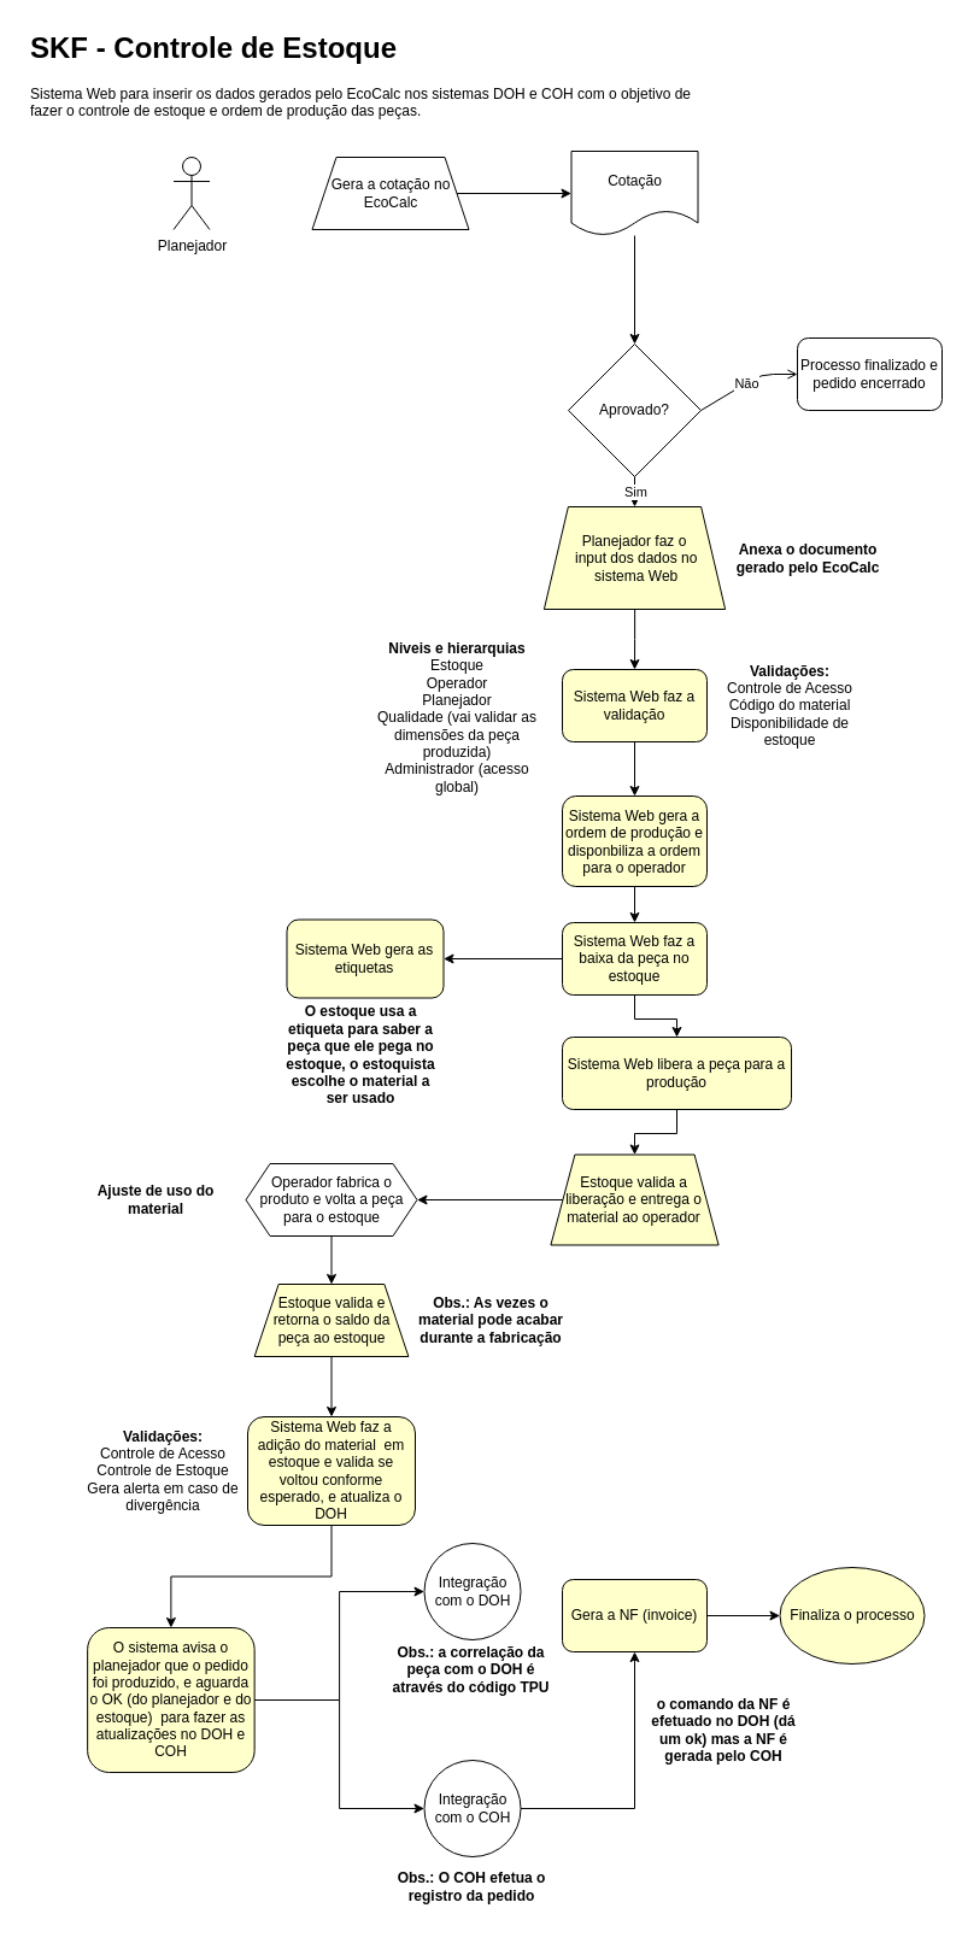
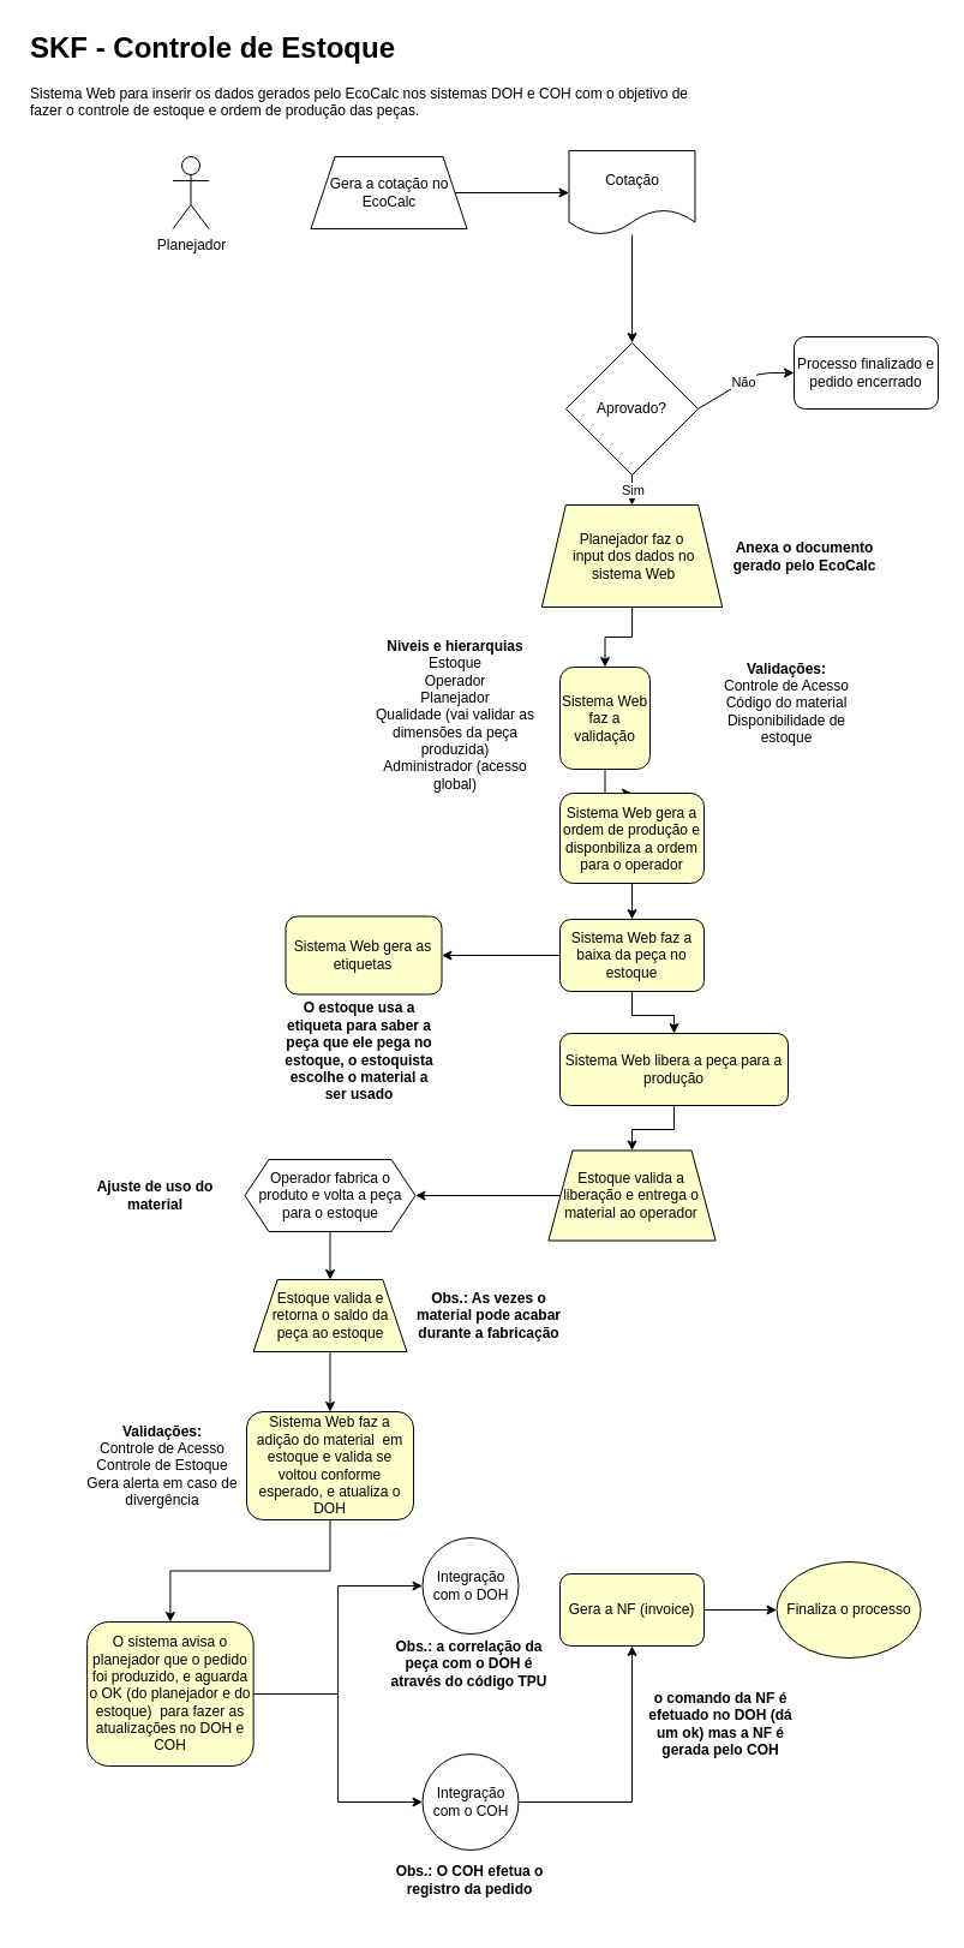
  <mxCell id="0" />
  <mxCell id="1" parent="0" />
  <mxCell id="2" value="Planejador" style="shape=umlActor;verticalLabelPosition=bottom;verticalAlign=top;html=1;outlineConnect=0;" parent="1" vertex="1"><mxGeometry x="143.5" y="130" width="30" height="60" as="geometry" /></mxCell>
  <mxCell id="3" value="Aprovado?" style="rhombus;whiteSpace=wrap;html=1;" parent="1" vertex="1"><mxGeometry x="471" y="285" width="110" height="110" as="geometry" /></mxCell>
  <mxCell id="4" value="Processo finalizado e pedido encerrado" style="rounded=1;whiteSpace=wrap;html=1;" parent="1" vertex="1"><mxGeometry x="661" y="280" width="120" height="60" as="geometry" /></mxCell>
- <mxCell id="5" value="" style="endArrow=open;html=1;exitX=1;exitY=0.5;exitDx=0;exitDy=0;entryX=0;entryY=0.5;entryDx=0;entryDy=0;" parent="1" source="3" target="4" edge="1"><mxGeometry relative="1" as="geometry"><mxPoint x="571" y="315" as="sourcePoint" /><mxPoint x="671" y="315" as="targetPoint" /><Array as="points"><mxPoint x="631" y="310" /></Array></mxGeometry></mxCell>
+ <mxCell id="5" value="" style="endArrow=classic;html=1;exitX=1;exitY=0.5;exitDx=0;exitDy=0;entryX=0;entryY=0.5;entryDx=0;entryDy=0;" parent="1" source="3" target="4" edge="1"><mxGeometry relative="1" as="geometry"><mxPoint x="571" y="315" as="sourcePoint" /><mxPoint x="671" y="315" as="targetPoint" /><Array as="points"><mxPoint x="631" y="310" /></Array></mxGeometry></mxCell>
  <mxCell id="6" value="Não" style="edgeLabel;resizable=0;html=1;align=center;verticalAlign=middle;" parent="5" connectable="0" vertex="1"><mxGeometry relative="1" as="geometry" /></mxCell>
  <mxCell id="7" value="" style="edgeStyle=orthogonalEdgeStyle;rounded=0;orthogonalLoop=1;jettySize=auto;html=1;" parent="1" source="8" target="12" edge="1"><mxGeometry relative="1" as="geometry" /></mxCell>
  <mxCell id="8" value="Planejador faz o&lt;br&gt;&amp;nbsp;input dos dados no&lt;br&gt;&amp;nbsp;sistema Web" style="shape=trapezoid;perimeter=trapezoidPerimeter;whiteSpace=wrap;html=1;fixedSize=1;fillColor=#FFFFCC;size=20;" parent="1" vertex="1"><mxGeometry x="450.88" y="420" width="150.25" height="85" as="geometry" /></mxCell>
  <mxCell id="9" value="" style="endArrow=classic;html=1;exitX=0.5;exitY=1;exitDx=0;exitDy=0;entryX=0.5;entryY=0;entryDx=0;entryDy=0;" parent="1" source="3" target="8" edge="1"><mxGeometry relative="1" as="geometry"><mxPoint x="591" y="320" as="sourcePoint" /><mxPoint x="671" y="320" as="targetPoint" /><Array as="points" /></mxGeometry></mxCell>
  <mxCell id="10" value="Sim" style="edgeLabel;resizable=0;html=1;align=center;verticalAlign=middle;" parent="9" connectable="0" vertex="1"><mxGeometry relative="1" as="geometry" /></mxCell>
  <mxCell id="11" value="" style="edgeStyle=orthogonalEdgeStyle;rounded=0;orthogonalLoop=1;jettySize=auto;html=1;" parent="1" source="12" target="14" edge="1"><mxGeometry relative="1" as="geometry" /></mxCell>
- <mxCell id="12" value="Sistema Web faz a validação" style="rounded=1;whiteSpace=wrap;html=1;fillColor=#FFFFCC;" parent="1" vertex="1"><mxGeometry x="466" y="555" width="120" height="60" as="geometry" /></mxCell>
+ <mxCell id="12" value="Sistema Web faz a validação" style="rounded=1;whiteSpace=wrap;html=1;fillColor=#FFFFCC;" parent="1" vertex="1"><mxGeometry x="466" y="555" width="75" height="85" as="geometry" /></mxCell>
  <mxCell id="13" value="" style="edgeStyle=orthogonalEdgeStyle;rounded=0;orthogonalLoop=1;jettySize=auto;html=1;" parent="1" source="14" target="17" edge="1"><mxGeometry relative="1" as="geometry" /></mxCell>
  <mxCell id="14" value="Sistema Web gera a ordem de produção e disponbiliza a ordem para o operador" style="rounded=1;whiteSpace=wrap;html=1;fillColor=#FFFFCC;" parent="1" vertex="1"><mxGeometry x="466" y="660" width="120" height="75" as="geometry" /></mxCell>
  <mxCell id="15" value="" style="edgeStyle=orthogonalEdgeStyle;rounded=0;orthogonalLoop=1;jettySize=auto;html=1;" parent="1" source="17" target="19" edge="1"><mxGeometry relative="1" as="geometry" /></mxCell>
  <mxCell id="16" value="" style="edgeStyle=orthogonalEdgeStyle;rounded=0;orthogonalLoop=1;jettySize=auto;html=1;" parent="1" source="17" target="49" edge="1"><mxGeometry relative="1" as="geometry" /></mxCell>
  <mxCell id="17" value="Sistema Web faz a baixa da peça no estoque" style="rounded=1;whiteSpace=wrap;html=1;fillColor=#FFFFCC;" parent="1" vertex="1"><mxGeometry x="466" y="765" width="120" height="60" as="geometry" /></mxCell>
  <mxCell id="18" value="" style="edgeStyle=orthogonalEdgeStyle;rounded=0;orthogonalLoop=1;jettySize=auto;html=1;" parent="1" source="19" target="30" edge="1"><mxGeometry relative="1" as="geometry" /></mxCell>
  <mxCell id="19" value="Sistema Web libera a peça para a produção" style="rounded=1;whiteSpace=wrap;html=1;fillColor=#FFFFCC;" parent="1" vertex="1"><mxGeometry x="466" y="860" width="190" height="60" as="geometry" /></mxCell>
  <mxCell id="20" value="" style="edgeStyle=orthogonalEdgeStyle;rounded=0;orthogonalLoop=1;jettySize=auto;html=1;" parent="1" source="21" target="3" edge="1"><mxGeometry relative="1" as="geometry" /></mxCell>
  <mxCell id="21" value="Cotação" style="shape=document;whiteSpace=wrap;html=1;boundedLbl=1;" parent="1" vertex="1"><mxGeometry x="473.5" y="125" width="105" height="70" as="geometry" /></mxCell>
  <mxCell id="22" value="" style="edgeStyle=orthogonalEdgeStyle;rounded=0;orthogonalLoop=1;jettySize=auto;html=1;" parent="1" source="23" target="21" edge="1"><mxGeometry relative="1" as="geometry" /></mxCell>
  <mxCell id="23" value="&lt;span&gt;Gera a cotação no EcoCalc&lt;/span&gt;" style="shape=trapezoid;perimeter=trapezoidPerimeter;whiteSpace=wrap;html=1;fixedSize=1;" parent="1" vertex="1"><mxGeometry x="258.5" y="130" width="130" height="60" as="geometry" /></mxCell>
  <mxCell id="24" value="&lt;span&gt;Integração com o COH&lt;/span&gt;" style="ellipse;whiteSpace=wrap;html=1;aspect=fixed;" parent="1" vertex="1"><mxGeometry x="351.5" y="1460" width="80" height="80" as="geometry" /></mxCell>
  <mxCell id="25" value="&lt;div&gt;&lt;b&gt;Niveis e hierarquias&lt;/b&gt;&lt;/div&gt;&lt;div&gt;Estoque&lt;/div&gt;&lt;div&gt;Operador&lt;/div&gt;&lt;div&gt;Planejador&lt;/div&gt;&lt;div&gt;Qualidade (vai validar as dimensões da peça produzida)&lt;/div&gt;&lt;div&gt;Administrador (acesso global)&lt;/div&gt;" style="text;html=1;strokeColor=none;fillColor=none;align=center;verticalAlign=middle;whiteSpace=wrap;rounded=0;" parent="1" vertex="1"><mxGeometry x="303.5" y="547" width="150" height="96" as="geometry" /></mxCell>
  <mxCell id="26" value="&lt;div&gt;&lt;b&gt;Validações:&lt;/b&gt;&lt;/div&gt;&lt;div&gt;Controle de Acesso&lt;/div&gt;&lt;div&gt;Código do material&lt;/div&gt;&lt;div&gt;Disponibilidade de estoque&lt;/div&gt;" style="text;html=1;strokeColor=none;fillColor=none;align=center;verticalAlign=middle;whiteSpace=wrap;rounded=0;" parent="1" vertex="1"><mxGeometry x="586.01" y="537" width="137.5" height="96" as="geometry" /></mxCell>
  <mxCell id="27" value="" style="edgeStyle=orthogonalEdgeStyle;rounded=0;orthogonalLoop=1;jettySize=auto;html=1;" parent="1" source="28" target="32" edge="1"><mxGeometry relative="1" as="geometry"><mxPoint x="274.5" y="1105" as="targetPoint" /></mxGeometry></mxCell>
  <mxCell id="28" value="Operador fabrica o produto e volta a peça para o estoque" style="shape=hexagon;perimeter=hexagonPerimeter2;whiteSpace=wrap;html=1;fixedSize=1;" parent="1" vertex="1"><mxGeometry x="203.5" y="965" width="142" height="60" as="geometry" /></mxCell>
  <mxCell id="29" value="" style="edgeStyle=orthogonalEdgeStyle;rounded=0;orthogonalLoop=1;jettySize=auto;html=1;" parent="1" source="30" target="28" edge="1"><mxGeometry relative="1" as="geometry" /></mxCell>
  <mxCell id="30" value="Estoque valida a liberação e entrega o material ao operador" style="shape=trapezoid;perimeter=trapezoidPerimeter;whiteSpace=wrap;html=1;fixedSize=1;fillColor=#FFFFCC;" parent="1" vertex="1"><mxGeometry x="456.41" y="957.5" width="139.19" height="75" as="geometry" /></mxCell>
  <mxCell id="31" value="" style="edgeStyle=orthogonalEdgeStyle;rounded=0;orthogonalLoop=1;jettySize=auto;html=1;" parent="1" source="32" target="35" edge="1"><mxGeometry relative="1" as="geometry" /></mxCell>
  <mxCell id="32" value="Estoque valida e retorna o saldo da peça ao estoque" style="shape=trapezoid;perimeter=trapezoidPerimeter;whiteSpace=wrap;html=1;fixedSize=1;fillColor=#FFFFCC;" parent="1" vertex="1"><mxGeometry x="210.63" y="1065" width="127.75" height="60" as="geometry" /></mxCell>
  <mxCell id="33" value="" style="edgeStyle=orthogonalEdgeStyle;rounded=0;orthogonalLoop=1;jettySize=auto;html=1;" parent="1" target="39" edge="1" source="51"><mxGeometry relative="1" as="geometry"><mxPoint x="240.25" y="1405" as="sourcePoint" /></mxGeometry></mxCell>
  <mxCell id="34" style="edgeStyle=orthogonalEdgeStyle;rounded=0;orthogonalLoop=1;jettySize=auto;html=1;" parent="1" source="35" target="51" edge="1"><mxGeometry relative="1" as="geometry"><mxPoint x="170.2" y="1345" as="targetPoint" /></mxGeometry></mxCell>
  <mxCell id="35" value="Sistema Web faz a adição do material&amp;nbsp; em estoque e valida se voltou conforme esperado, e atualiza o DOH" style="rounded=1;whiteSpace=wrap;html=1;fillColor=#FFFFCC;" parent="1" vertex="1"><mxGeometry x="205" y="1175" width="138.99" height="90" as="geometry" /></mxCell>
  <mxCell id="36" value="" style="edgeStyle=orthogonalEdgeStyle;rounded=0;orthogonalLoop=1;jettySize=auto;html=1;" parent="1" source="24" target="38" edge="1"><mxGeometry relative="1" as="geometry"><mxPoint x="565.82" y="1220" as="sourcePoint" /></mxGeometry></mxCell>
  <mxCell id="37" value="" style="edgeStyle=orthogonalEdgeStyle;rounded=0;orthogonalLoop=1;jettySize=auto;html=1;" parent="1" source="38" target="41" edge="1"><mxGeometry relative="1" as="geometry" /></mxCell>
  <mxCell id="38" value="Gera a NF (invoice)" style="whiteSpace=wrap;html=1;rounded=1;fillColor=#FFFFCC;" parent="1" vertex="1"><mxGeometry x="466.005" y="1310" width="120" height="60" as="geometry" /></mxCell>
  <mxCell id="39" value="&lt;span&gt;Integração com o DOH&lt;/span&gt;" style="ellipse;whiteSpace=wrap;html=1;aspect=fixed;" parent="1" vertex="1"><mxGeometry x="351.5" y="1280" width="80" height="80" as="geometry" /></mxCell>
  <mxCell id="40" value="&lt;div&gt;&lt;b&gt;Validações:&lt;/b&gt;&lt;/div&gt;&lt;div&gt;Controle de Acesso&lt;/div&gt;&lt;div&gt;Controle de Estoque&lt;/div&gt;&lt;div&gt;Gera alerta em caso de divergência&lt;/div&gt;" style="text;html=1;strokeColor=none;fillColor=none;align=center;verticalAlign=middle;whiteSpace=wrap;rounded=0;" parent="1" vertex="1"><mxGeometry x="66" y="1172" width="137.5" height="96" as="geometry" /></mxCell>
  <mxCell id="41" value="&lt;span&gt;Finaliza o processo&lt;/span&gt;" style="ellipse;whiteSpace=wrap;html=1;rounded=1;fillColor=#FFFFCC;" parent="1" vertex="1"><mxGeometry x="646.515" y="1300" width="120" height="80" as="geometry" /></mxCell>
  <mxCell id="42" value="&lt;h1&gt;SKF - Controle de Estoque&amp;nbsp;&lt;/h1&gt;&lt;p&gt;Sistema Web para inserir os dados gerados pelo EcoCalc nos sistemas DOH e COH com o objetivo de fazer o controle de estoque e ordem de produção das peças.&lt;/p&gt;" style="text;html=1;strokeColor=none;fillColor=none;spacing=5;spacingTop=-20;whiteSpace=wrap;overflow=hidden;rounded=0;" parent="1" vertex="1"><mxGeometry x="20" y="20" width="580" height="120" as="geometry" /></mxCell>
  <mxCell id="43" value="&lt;div&gt;&lt;b&gt;Ajuste de uso do material&lt;/b&gt;&lt;/div&gt;" style="text;html=1;strokeColor=none;fillColor=none;align=center;verticalAlign=middle;whiteSpace=wrap;rounded=0;" parent="1" vertex="1"><mxGeometry x="60" y="947" width="137.5" height="96" as="geometry" /></mxCell>
  <mxCell id="44" value="&lt;span&gt;Obs.: As vezes o material pode acabar durante a fabricação&lt;/span&gt;" style="text;html=1;strokeColor=none;fillColor=none;align=center;verticalAlign=middle;whiteSpace=wrap;rounded=0;fontStyle=1" parent="1" vertex="1"><mxGeometry x="338.38" y="1047" width="137.5" height="96" as="geometry" /></mxCell>
  <mxCell id="45" style="edgeStyle=orthogonalEdgeStyle;rounded=0;orthogonalLoop=1;jettySize=auto;html=1;entryX=0;entryY=0.5;entryDx=0;entryDy=0;" parent="1" target="24" edge="1" source="51"><mxGeometry relative="1" as="geometry"><mxPoint x="240.25" y="1405" as="sourcePoint" /></mxGeometry></mxCell>
  <mxCell id="46" value="&lt;b&gt;Obs.: O COH efetua o registro da pedido&lt;/b&gt;" style="text;html=1;strokeColor=none;fillColor=none;align=center;verticalAlign=middle;whiteSpace=wrap;rounded=0;" parent="1" vertex="1"><mxGeometry x="320.56" y="1530" width="140.25" height="70" as="geometry" /></mxCell>
  <mxCell id="47" value="&lt;b&gt;Obs.: a correlação da peça com o DOH é através do código TPU&lt;/b&gt;" style="text;html=1;strokeColor=none;fillColor=none;align=center;verticalAlign=middle;whiteSpace=wrap;rounded=0;" parent="1" vertex="1"><mxGeometry x="318.12" y="1350" width="145.12" height="70" as="geometry" /></mxCell>
  <mxCell id="48" value="&lt;b&gt;o comando da NF é efetuado no DOH (dá um ok) mas a NF é gerada pelo COH&lt;/b&gt;" style="text;html=1;strokeColor=none;fillColor=none;align=center;verticalAlign=middle;whiteSpace=wrap;rounded=0;" parent="1" vertex="1"><mxGeometry x="530" y="1400" width="140.25" height="70" as="geometry" /></mxCell>
  <mxCell id="49" value="Sistema Web gera as etiquetas" style="whiteSpace=wrap;html=1;rounded=1;fillColor=#FFFFCC;" parent="1" vertex="1"><mxGeometry x="237.49" y="762.5" width="130.01" height="65" as="geometry" /></mxCell>
  <mxCell id="50" value="&lt;b&gt;O estoque usa a etiqueta para saber a peça que ele pega no estoque, o estoquista escolhe o material a ser usado&lt;/b&gt;" style="text;html=1;strokeColor=none;fillColor=none;align=center;verticalAlign=middle;whiteSpace=wrap;rounded=0;" parent="1" vertex="1"><mxGeometry x="230" y="810" width="137.5" height="130" as="geometry" /></mxCell>
  <mxCell id="51" value="&lt;span&gt;O sistema avisa o planejador que o pedido foi produzido, e aguarda o OK (do planejador e do estoque)&amp;nbsp; para fazer as atualizações no DOH e COH&lt;/span&gt;" style="rounded=1;whiteSpace=wrap;html=1;fillColor=#FFFFCC;fontStyle=0" parent="1" vertex="1"><mxGeometry x="72.13" y="1350" width="138.5" height="120" as="geometry" /></mxCell>
  <mxCell id="52" value="&lt;b&gt;Anexa o documento gerado pelo EcoCalc&lt;/b&gt;" style="text;html=1;strokeColor=none;fillColor=none;align=center;verticalAlign=middle;whiteSpace=wrap;rounded=0;" vertex="1" parent="1"><mxGeometry x="601.13" y="397.5" width="137.5" height="130" as="geometry" /></mxCell>
